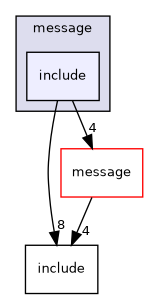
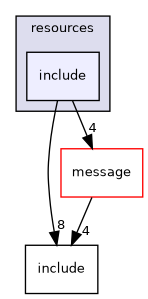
  digraph {
    compound=true
    fontname="DejaVu Sans"
    node [fontname="DejaVu Sans" fontsize=10 shape=box style=filled]
    edge [headlabel=4 labeldistance=1.5 labelfontname=Helvetica labelfontsize=10 fontname="DejaVu Sans"]
    n1 [fillcolor="#eeeeff" label=include pencolor=black]
    n2 [label=include style=""]
    n3 [color=red fillcolor=white label=message]
    subgraph cluster_1 {
      bgcolor="#ddddee"
      fontsize=10
-     label=message
+     label=resources
      pencolor=black
      n1
    }
    n1 -> n2 [headlabel=8]
    n1 -> n3
    n3 -> n2
  }
